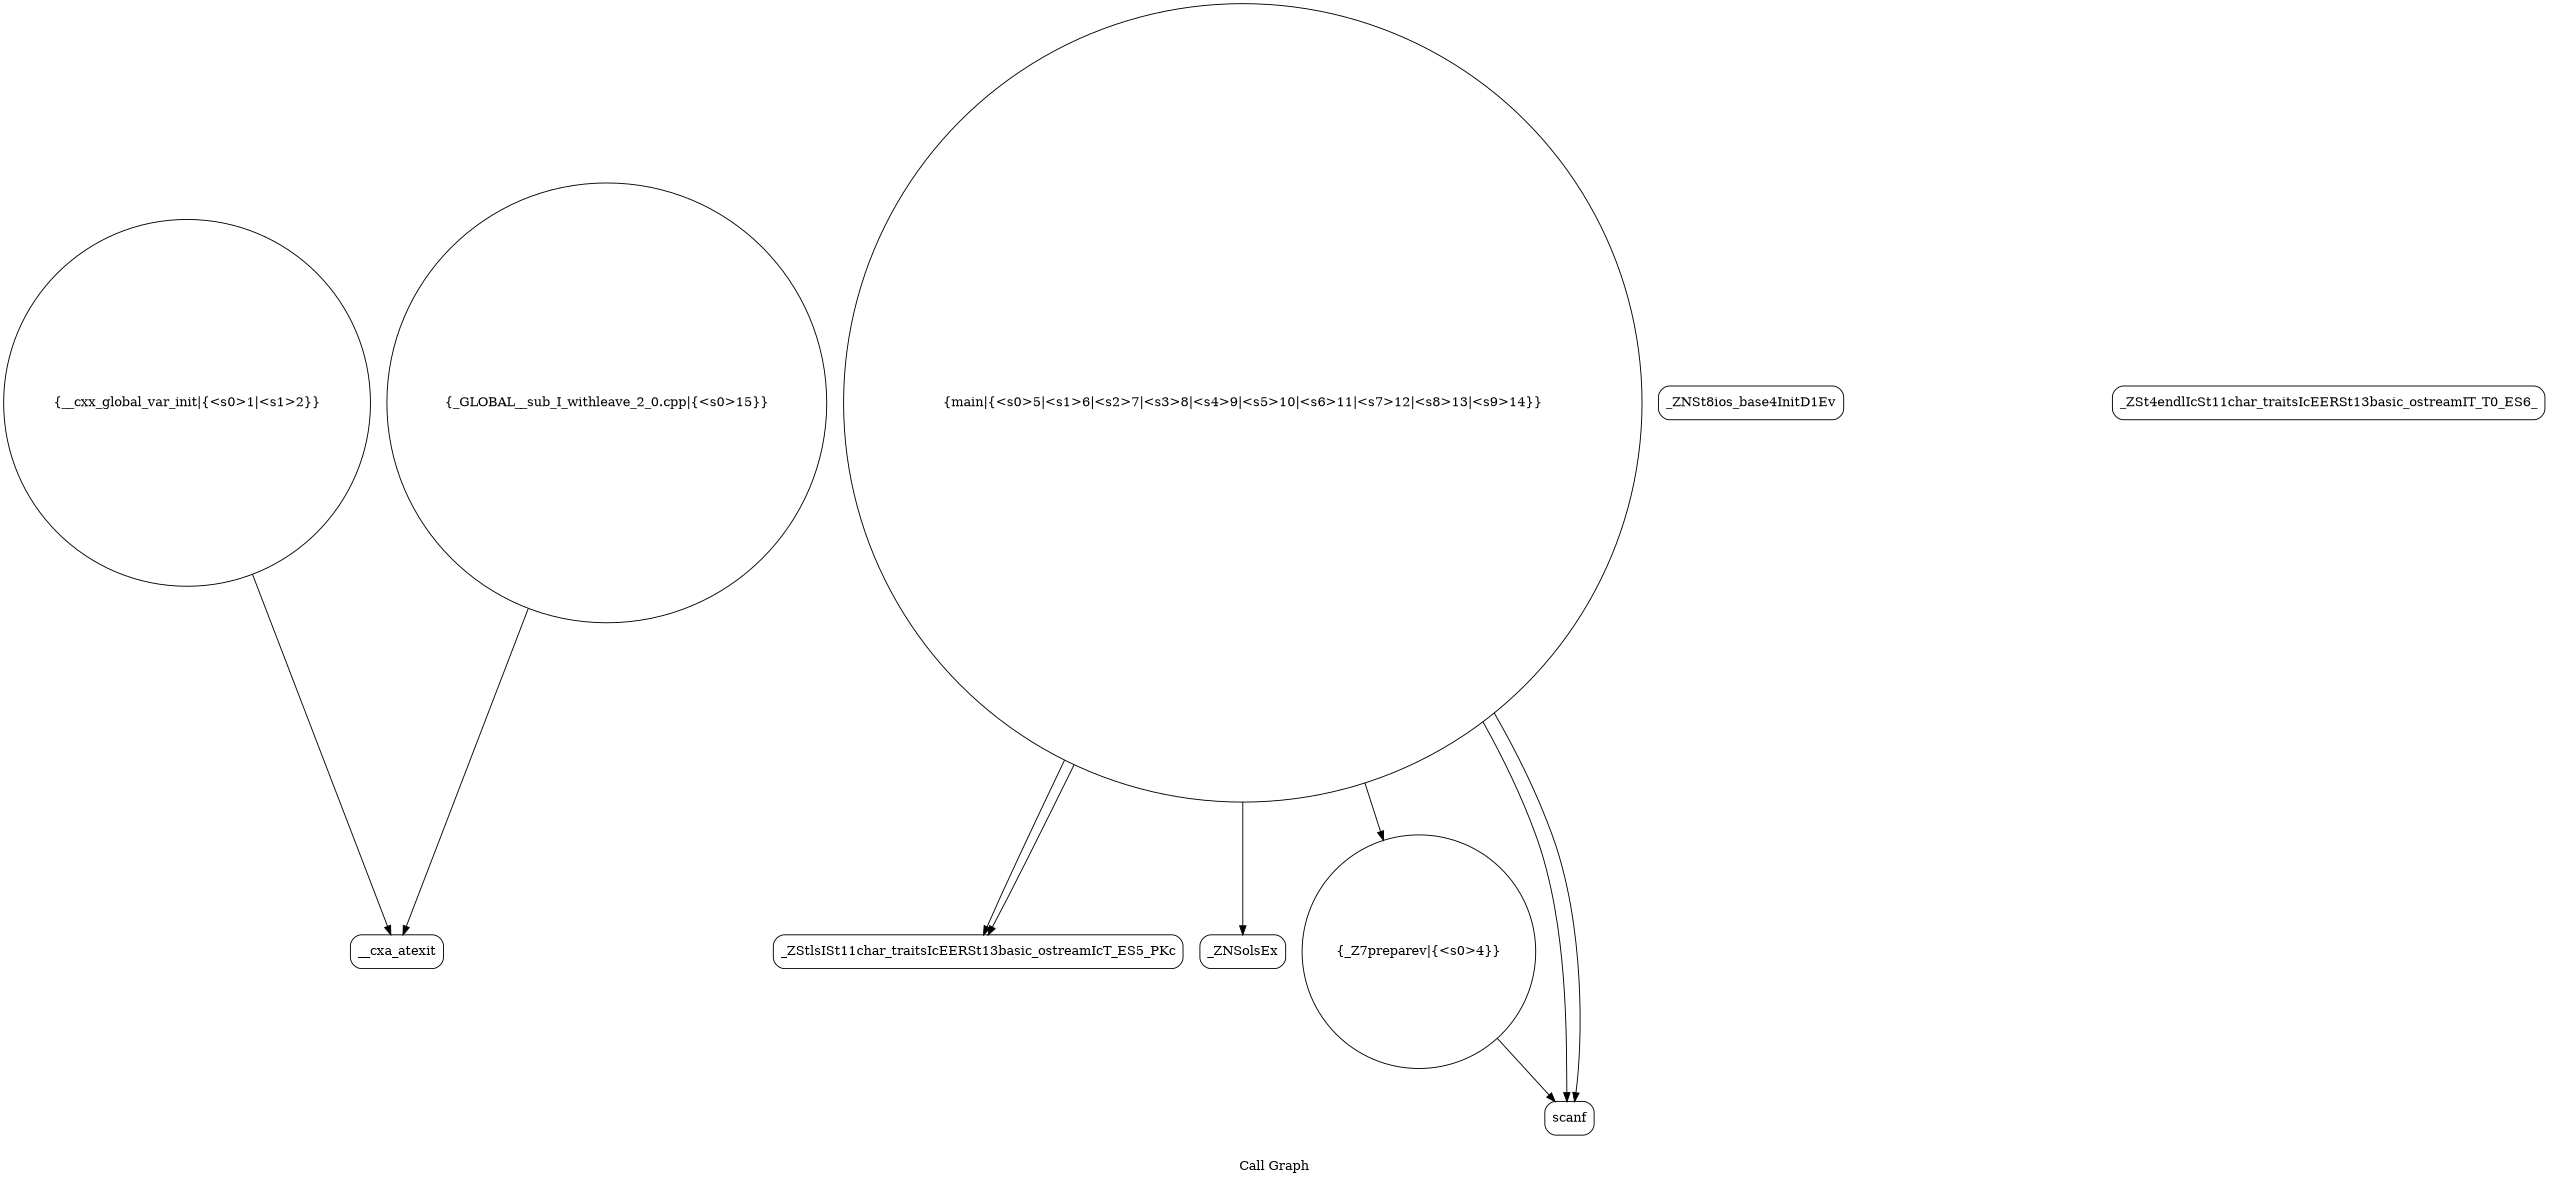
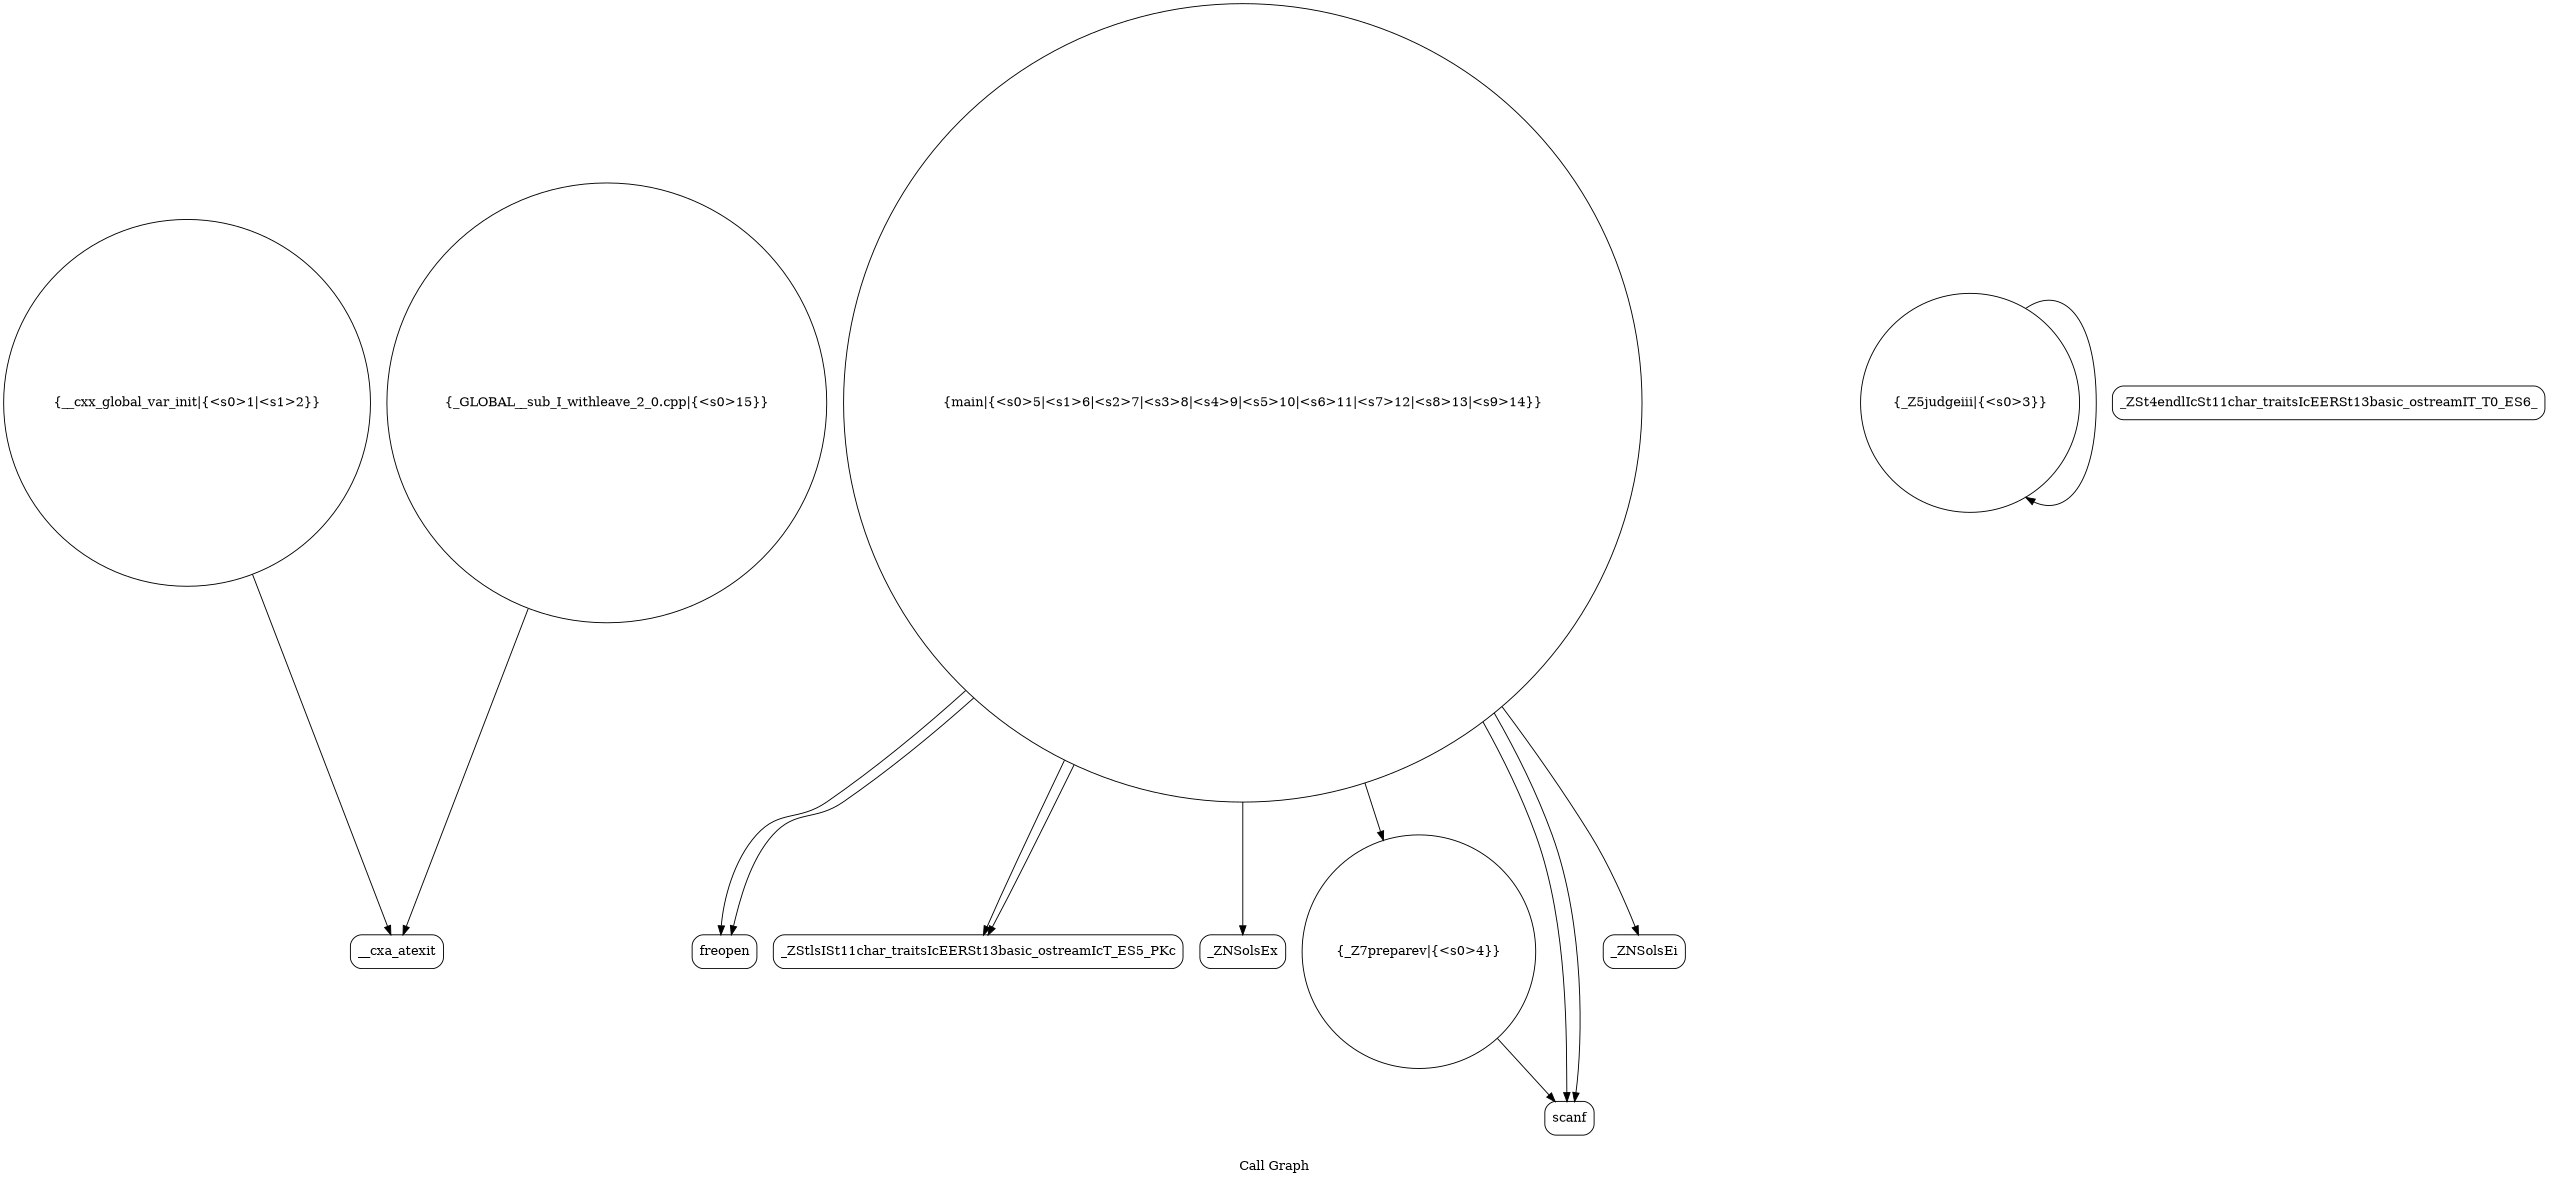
  digraph {
    label="Call Graph"
    node [shape=Mrecord]
    edge [color=black tailport=s0]
    n1 [label="{__cxx_global_var_init|{<s0>1|<s1>2}}" shape=circle]
    n2 [label="{__cxa_atexit}"]
+   n3 [label="{freopen}"]
    n4 [label="{_GLOBAL__sub_I_withleave_2_0.cpp|{<s0>15}}" shape=circle]
-   n5 [label="{_ZNSt8ios_base4InitD1Ev}"]
    n6 [label="{_ZStlsISt11char_traitsIcEERSt13basic_ostreamIcT_ES5_PKc}"]
+   n7 [label="{_Z5judgeiii|{<s0>3}}" shape=circle]
    n8 [label="{_ZNSolsEx}"]
    n9 [label="{main|{<s0>5|<s1>6|<s2>7|<s3>8|<s4>9|<s5>10|<s6>11|<s7>12|<s8>13|<s9>14}}" shape=circle]
    n10 [label="{_Z7preparev|{<s0>4}}" shape=circle]
    n11 [label="{scanf}"]
+   n12 [label="{_ZNSolsEi}"]
    n13 [label="{_ZSt4endlIcSt11char_traitsIcEERSt13basic_ostreamIT_T0_ES6_}"]
    n1 -> n2 [tailport=s1]
    n4 -> n2
+   n7 -> n7
+   n9 -> n3
+   n9 -> n3 [tailport=s1]
    n9 -> n6 [tailport=s5]
    n9 -> n6 [tailport=s7]
    n9 -> n8 [tailport=s8]
    n9 -> n10 [tailport=s2]
    n9 -> n11 [tailport=s3]
    n9 -> n11 [tailport=s4]
+   n9 -> n12 [tailport=s6]
    n10 -> n11
  }
